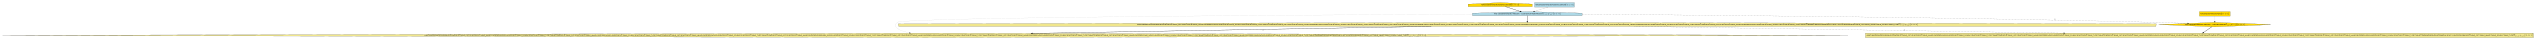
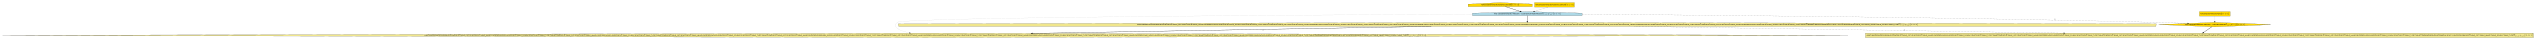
  digraph {
    fontname="Comic Neue"
    node [fillcolor=khaki shape=house style=filled fontname="Comic Neue"]
    edge [style=bold fontname="Comic Neue"]
    n1 [label="Assert.assertEquals(ImmutableList.of(row(Pair.of(\"TABLE_CAT\",\"druid\"),Pair.of(\"TABLE_NAME\",CalciteTests.DATASOURCE1),Pair.of(\"TABLE_SCHEM\",\"druid\"),Pair.of(\"TABLE_TYPE\",\"TABLE\")),row(Pair.of(\"TABLE_CAT\",\"druid\"),Pair.of(\"TABLE_NAME\",CalciteTests.DATASOURCE2),Pair.of(\"TABLE_SCHEM\",\"druid\"),Pair.of(\"TABLE_TYPE\",\"TABLE\")),row(Pair.of(\"TABLE_CAT\",\"druid\"),Pair.of(\"TABLE_NAME\",CalciteTests.DATASOURCE4),Pair.of(\"TABLE_SCHEM\",\"druid\"),Pair.of(\"TABLE_TYPE\",\"TABLE\")),row(Pair.of(\"TABLE_CAT\",\"druid\"),Pair.of(\"TABLE_NAME\",CalciteTests.FORBIDDEN_DATASOURCE),Pair.of(\"TABLE_SCHEM\",\"druid\"),Pair.of(\"TABLE_TYPE\",\"TABLE\")),row(Pair.of(\"TABLE_CAT\",\"druid\"),Pair.of(\"TABLE_NAME\",CalciteTests.DATASOURCE5),Pair.of(\"TABLE_SCHEM\",\"druid\"),Pair.of(\"TABLE_TYPE\",\"TABLE\")),row(Pair.of(\"TABLE_CAT\",\"druid\"),Pair.of(\"TABLE_NAME\",CalciteTests.DATASOURCE3),Pair.of(\"TABLE_SCHEM\",\"druid\"),Pair.of(\"TABLE_TYPE\",\"TABLE\")),row(Pair.of(\"TABLE_CAT\",\"druid\"),Pair.of(\"TABLE_NAME\",CalciteTests.SOME_DATASOURCE),Pair.of(\"TABLE_SCHEM\",\"druid\"),Pair.of(\"TABLE_TYPE\",\"TABLE\")),row(Pair.of(\"TABLE_CAT\",\"druid\"),Pair.of(\"TABLE_NAME\",CalciteTests.SOMEXDATASOURCE),Pair.of(\"TABLE_SCHEM\",\"druid\"),Pair.of(\"TABLE_TYPE\",\"TABLE\"))),getRows(metaData.getTables(null,\"druid\",\"%\",null),ImmutableSet.of(\"TABLE_CAT\",\"TABLE_NAME\",\"TABLE_SCHEM\",\"TABLE_TYPE\")))@@@4@@@['0', '1', '0']" shape=diamond]
    n2 [label="Assert.assertEquals(ImmutableList.of(row(Pair.of(\"TABLE_CAT\",\"druid\"),Pair.of(\"TABLE_NAME\",CalciteTests.DATASOURCE1),Pair.of(\"TABLE_SCHEM\",\"druid\"),Pair.of(\"TABLE_TYPE\",\"TABLE\")),row(Pair.of(\"TABLE_CAT\",\"druid\"),Pair.of(\"TABLE_NAME\",CalciteTests.DATASOURCE2),Pair.of(\"TABLE_SCHEM\",\"druid\"),Pair.of(\"TABLE_TYPE\",\"TABLE\")),row(Pair.of(\"TABLE_CAT\",\"druid\"),Pair.of(\"TABLE_NAME\",CalciteTests.DATASOURCE4),Pair.of(\"TABLE_SCHEM\",\"druid\"),Pair.of(\"TABLE_TYPE\",\"TABLE\")),row(Pair.of(\"TABLE_CAT\",\"druid\"),Pair.of(\"TABLE_NAME\",CalciteTests.DATASOURCE5),Pair.of(\"TABLE_SCHEM\",\"druid\"),Pair.of(\"TABLE_TYPE\",\"TABLE\")),row(Pair.of(\"TABLE_CAT\",\"druid\"),Pair.of(\"TABLE_NAME\",CalciteTests.DATASOURCE3),Pair.of(\"TABLE_SCHEM\",\"druid\"),Pair.of(\"TABLE_TYPE\",\"TABLE\"))),getRows(metaData.getTables(null,\"druid\",\"%\",null),ImmutableSet.of(\"TABLE_CAT\",\"TABLE_NAME\",\"TABLE_SCHEM\",\"TABLE_TYPE\")))@@@4@@@['0', '0', '1']" shape=note]
    n3 [label="Assert.assertEquals(ImmutableList.of(row(Pair.of(\"TABLE_CAT\",\"druid\"),Pair.of(\"TABLE_NAME\",CalciteTests.DATASOURCE1),Pair.of(\"TABLE_SCHEM\",\"druid\"),Pair.of(\"TABLE_TYPE\",\"TABLE\")),row(Pair.of(\"TABLE_CAT\",\"druid\"),Pair.of(\"TABLE_NAME\",CalciteTests.DATASOURCE2),Pair.of(\"TABLE_SCHEM\",\"druid\"),Pair.of(\"TABLE_TYPE\",\"TABLE\")),row(Pair.of(\"TABLE_CAT\",\"druid\"),Pair.of(\"TABLE_NAME\",CalciteTests.DATASOURCE4),Pair.of(\"TABLE_SCHEM\",\"druid\"),Pair.of(\"TABLE_TYPE\",\"TABLE\")),row(Pair.of(\"TABLE_CAT\",\"druid\"),Pair.of(\"TABLE_NAME\",CalciteTests.FORBIDDEN_DATASOURCE),Pair.of(\"TABLE_SCHEM\",\"druid\"),Pair.of(\"TABLE_TYPE\",\"TABLE\")),row(Pair.of(\"TABLE_CAT\",\"druid\"),Pair.of(\"TABLE_NAME\",CalciteTests.DATASOURCE5),Pair.of(\"TABLE_SCHEM\",\"druid\"),Pair.of(\"TABLE_TYPE\",\"TABLE\")),row(Pair.of(\"TABLE_CAT\",\"druid\"),Pair.of(\"TABLE_NAME\",CalciteTests.DATASOURCE3),Pair.of(\"TABLE_SCHEM\",\"druid\"),Pair.of(\"TABLE_TYPE\",\"TABLE\"))),getRows(metaData.getTables(null,\"druid\",\"%\",null),ImmutableSet.of(\"TABLE_CAT\",\"TABLE_NAME\",\"TABLE_SCHEM\",\"TABLE_TYPE\")))@@@4@@@['1', '0', '0']"]
    n4 [fillcolor=gold label="testDatabaseMetaDataTablesAsSuperuser['1', '0', '0']"]
    n5 [fillcolor=lightblue label="final DatabaseMetaData metaData = superuserClient.getMetaData()@@@3@@@['1', '1', '0']"]
-   n6 [fillcolor=lightblue label="testDatabaseMetaDataTablesAsSuperuser['0', '1', '0']" shape=box]
+   n6 [fillcolor=gold label="testDatabaseMetaDataTablesAsSuperuser['0', '1', '0']" shape=box]
    n7 [fillcolor=gold label="final DatabaseMetaData metaData = client.getMetaData()@@@3@@@['0', '0', '1']" shape=diamond]
    n8 [fillcolor=gold label="testDatabaseMetaDataTables['0', '0', '1']" shape=box]
    n3 -> n1 [label=0]
    n3 -> n2 [label=0 style=dashed]
    n4 -> n5
    n5 -> n1 [style=dotted]
    n5 -> n3
    n5 -> n7 [label=0 style=dashed]
    n6 -> n5 [style=dashed]
    n7 -> n2
    n8 -> n7 [style=dotted]
  }
